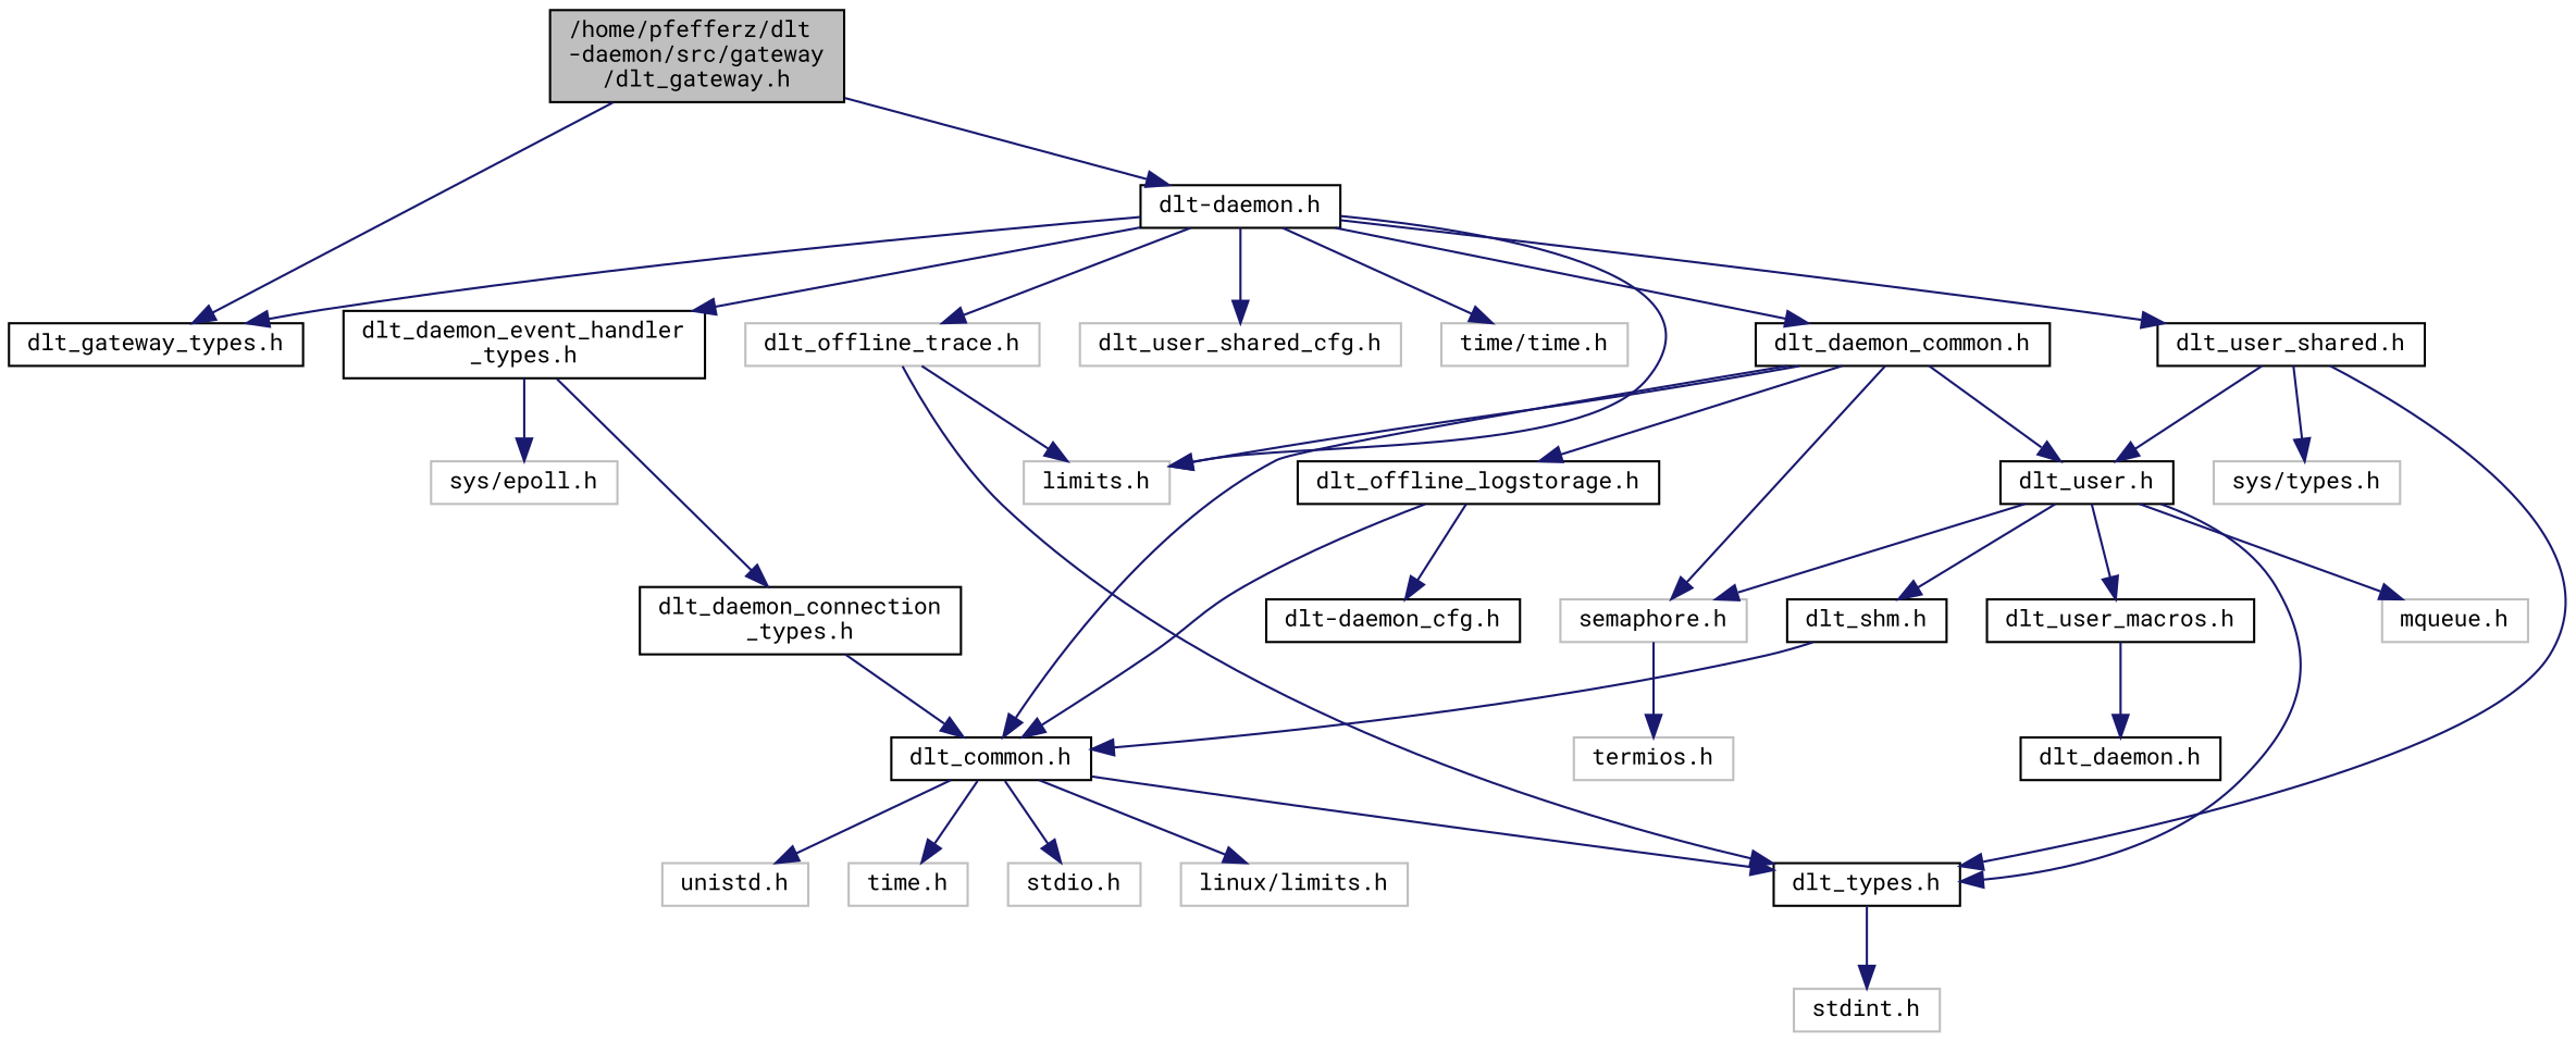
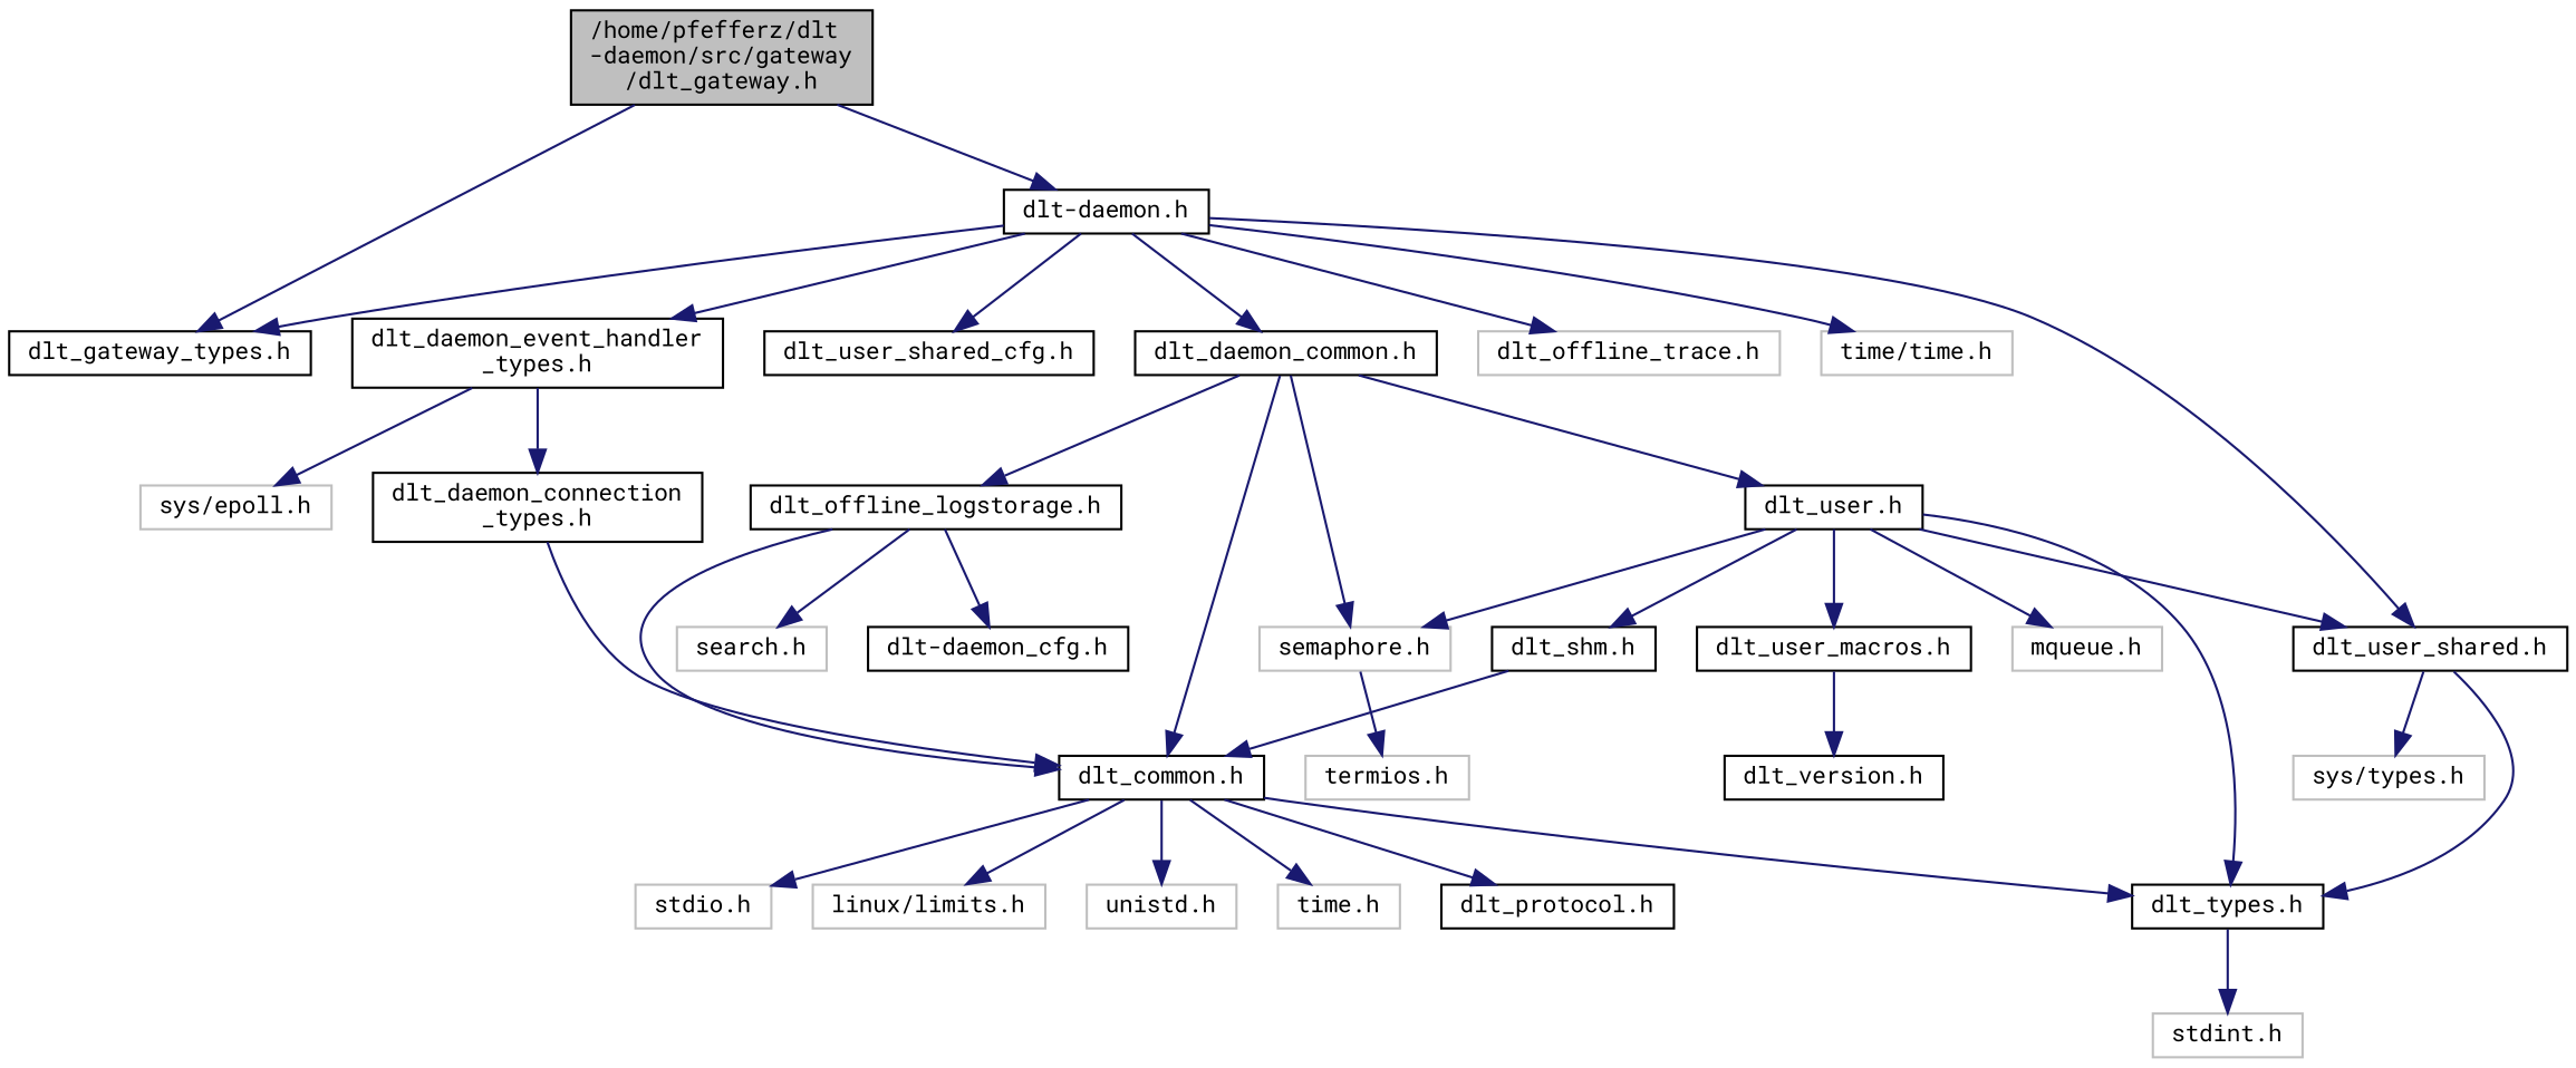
  digraph {
    fontname="Roboto Mono"
    node [color=black fillcolor=white fontname="Roboto Mono" fontsize=10 shape=record style=filled]
    edge [color=midnightblue fontname="Roboto Mono" fontsize=10 labelfontname=FreeSans labelfontsize=10 style=solid]
    n1 [fillcolor=grey75 fontcolor=black height=0.2 label="/home/pfefferz/dlt\l-daemon/src/gateway\l/dlt_gateway.h" width=0.4]
    n2 [height=0.2 label="dlt-daemon.h" width=0.4]
    n3 [height=0.2 label="dlt_gateway_types.h" width=0.4]
-   n4 [color=grey75 height=0.2 label="limits.h" width=0.4]
    n5 [height=0.2 label="dlt_daemon_common.h" width=0.4]
    n6 [height=0.2 label="dlt_user_shared.h" width=0.4]
-   n7 [color=grey75 height=0.2 label="dlt_user_shared_cfg.h" width=0.4]
+   n7 [height=0.2 label="dlt_user_shared_cfg.h" width=0.4]
    n8 [height=0.2 label="dlt_daemon_event_handler\l_types.h" width=0.4]
    n9 [color=grey75 height=0.2 label="dlt_offline_trace.h" width=0.4]
    n10 [color=grey75 height=0.2 label="time/time.h" width=0.4]
    n11 [color=grey75 height=0.2 label="semaphore.h" width=0.4]
    n12 [height=0.2 label="dlt_common.h" width=0.4]
    n13 [height=0.2 label="dlt_user.h" width=0.4]
    n14 [height=0.2 label="dlt_offline_logstorage.h" width=0.4]
    n15 [height=0.2 label="dlt_types.h" width=0.4]
    n16 [color=grey75 height=0.2 label="sys/types.h" width=0.4]
    n17 [color=grey75 height=0.2 label="sys/epoll.h" width=0.4]
    n18 [height=0.2 label="dlt_daemon_connection\l_types.h" width=0.4]
    n19 [color=grey75 height=0.2 label="termios.h" width=0.4]
    n20 [color=grey75 height=0.2 label="stdio.h" width=0.4]
    n21 [color=grey75 height=0.2 label="linux/limits.h" width=0.4]
    n22 [color=grey75 height=0.2 label="unistd.h" width=0.4]
    n23 [color=grey75 height=0.2 label="time.h" width=0.4]
+   n24 [height=0.2 label="dlt_protocol.h" width=0.4]
    n25 [color=grey75 height=0.2 label="mqueue.h" width=0.4]
    n26 [height=0.2 label="dlt_user_macros.h" width=0.4]
    n27 [height=0.2 label="dlt_shm.h" width=0.4]
+   n28 [color=grey75 height=0.2 label="search.h" width=0.4]
    n29 [height=0.2 label="dlt-daemon_cfg.h" width=0.4]
    n30 [color=grey75 height=0.2 label="stdint.h" width=0.4]
-   n31 [height=0.2 label="dlt_daemon.h" width=0.4]
+   n31 [height=0.2 label="dlt_version.h" width=0.4]
    n1 -> n2
    n1 -> n3
    n2 -> n3
-   n2 -> n4
    n2 -> n5
    n2 -> n6
    n2 -> n7
    n2 -> n8
    n2 -> n9
    n2 -> n10
-   n5 -> n4
    n5 -> n11
    n5 -> n12
    n5 -> n13
    n5 -> n14
-   n6 -> n13
+   n13 -> n6
    n6 -> n15
    n6 -> n16
    n8 -> n17
    n8 -> n18
-   n9 -> n4
-   n9 -> n15
    n11 -> n19
    n12 -> n15
    n12 -> n20
    n12 -> n21
    n12 -> n22
    n12 -> n23
+   n12 -> n24
    n13 -> n11
    n13 -> n15
    n13 -> n25
    n13 -> n26
    n13 -> n27
    n14 -> n12
+   n14 -> n28
    n14 -> n29
    n15 -> n30
    n18 -> n12
    n26 -> n31
    n27 -> n12
  }
